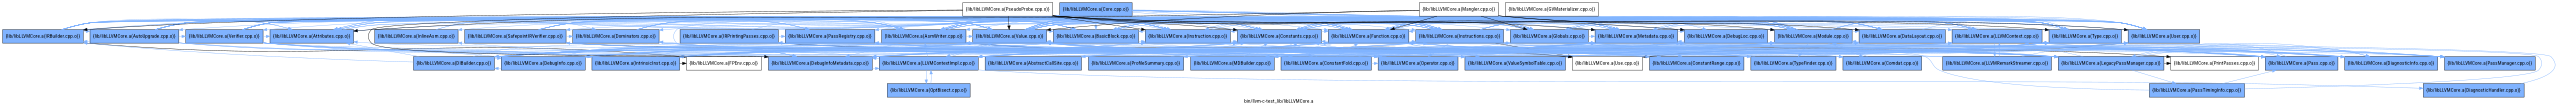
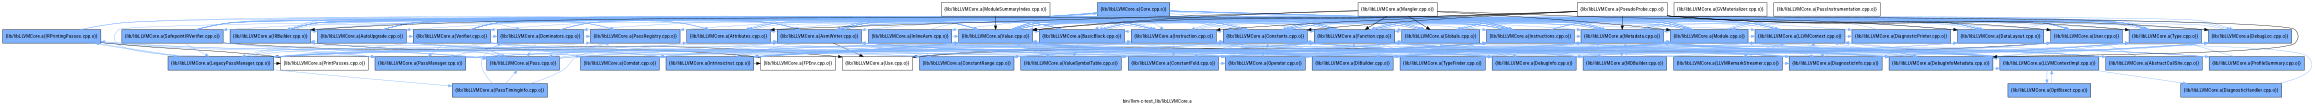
  digraph {
    fontname="Roboto Condensed"
    label="bin/llvm-c-test_lib/libLLVMCore.a"
    rankdir=TB
    node [fillcolor="0.600000 0.5 1" fontname="Roboto Condensed" group=1 shape=box style=filled]
    edge [color="0.600000 0.5 1" fontname="Roboto Condensed"]
    n1 [label="{lib/libLLVMCore.a(Core.cpp.o)}"]
    n2 [label="{lib/libLLVMCore.a(Attributes.cpp.o)}"]
    n3 [label="{lib/libLLVMCore.a(AsmWriter.cpp.o)}"]
    n4 [label="{lib/libLLVMCore.a(AutoUpgrade.cpp.o)}"]
    n5 [label="{lib/libLLVMCore.a(BasicBlock.cpp.o)}"]
    n6 [label="{lib/libLLVMCore.a(Dominators.cpp.o)}"]
    n7 [label="{lib/libLLVMCore.a(Function.cpp.o)}"]
    n8 [label="{lib/libLLVMCore.a(Globals.cpp.o)}"]
    n9 [label="{lib/libLLVMCore.a(IRBuilder.cpp.o)}"]
    n10 [label="{lib/libLLVMCore.a(IRPrintingPasses.cpp.o)}"]
    n11 [label="{lib/libLLVMCore.a(InlineAsm.cpp.o)}"]
    n12 [label="{lib/libLLVMCore.a(Instruction.cpp.o)}"]
    n13 [label="{lib/libLLVMCore.a(Instructions.cpp.o)}"]
    n14 [label="{lib/libLLVMCore.a(Constants.cpp.o)}"]
    n15 [label="{lib/libLLVMCore.a(DataLayout.cpp.o)}"]
    n16 [label="{lib/libLLVMCore.a(DebugLoc.cpp.o)}"]
+   n17 [label="{lib/libLLVMCore.a(DiagnosticPrinter.cpp.o)}"]
    n18 [label="{lib/libLLVMCore.a(LLVMContext.cpp.o)}"]
    n19 [label="{lib/libLLVMCore.a(Metadata.cpp.o)}"]
    n20 [label="{lib/libLLVMCore.a(Module.cpp.o)}"]
    n21 [label="{lib/libLLVMCore.a(PassRegistry.cpp.o)}"]
    n22 [label="{lib/libLLVMCore.a(SafepointIRVerifier.cpp.o)}"]
    n23 [label="{lib/libLLVMCore.a(Type.cpp.o)}"]
    n24 [label="{lib/libLLVMCore.a(User.cpp.o)}"]
    n25 [label="{lib/libLLVMCore.a(Value.cpp.o)}"]
    n26 [label="{lib/libLLVMCore.a(Verifier.cpp.o)}"]
    n27 [label="{lib/libLLVMCore.a(Comdat.cpp.o)}"]
    n28 [label="{lib/libLLVMCore.a(ConstantRange.cpp.o)}"]
    n29 [label="{lib/libLLVMCore.a(DebugInfoMetadata.cpp.o)}"]
    n30 [label="{lib/libLLVMCore.a(IntrinsicInst.cpp.o)}"]
    n31 [label="{lib/libLLVMCore.a(Operator.cpp.o)}"]
    n32 [label="{lib/libLLVMCore.a(TypeFinder.cpp.o)}"]
    n33 [group=0 label="{lib/libLLVMCore.a(Use.cpp.o)}" fillcolor="" style=""]
    n34 [label="{lib/libLLVMCore.a(DebugInfo.cpp.o)}"]
    n35 [label="{lib/libLLVMCore.a(DiagnosticInfo.cpp.o)}"]
    n36 [label="{lib/libLLVMCore.a(ValueSymbolTable.cpp.o)}"]
    n37 [label="{lib/libLLVMCore.a(LegacyPassManager.cpp.o)}"]
    n38 [label="{lib/libLLVMCore.a(Pass.cpp.o)}"]
    n39 [label="{lib/libLLVMCore.a(PassManager.cpp.o)}"]
    n40 [label="{lib/libLLVMCore.a(AbstractCallSite.cpp.o)}"]
    n41 [label="{lib/libLLVMCore.a(MDBuilder.cpp.o)}"]
    n42 [group=0 label="{lib/libLLVMCore.a(FPEnv.cpp.o)}" fillcolor="" style=""]
    n43 [group=0 label="{lib/libLLVMCore.a(PrintPasses.cpp.o)}" fillcolor="" style=""]
    n44 [label="{lib/libLLVMCore.a(LLVMContextImpl.cpp.o)}"]
    n45 [label="{lib/libLLVMCore.a(ConstantFold.cpp.o)}"]
    n46 [label="{lib/libLLVMCore.a(LLVMRemarkStreamer.cpp.o)}"]
    n47 [label="{lib/libLLVMCore.a(DIBuilder.cpp.o)}"]
    n48 [label="{lib/libLLVMCore.a(ProfileSummary.cpp.o)}"]
    n49 [label="{lib/libLLVMCore.a(PassTimingInfo.cpp.o)}"]
    n50 [label="{lib/libLLVMCore.a(DiagnosticHandler.cpp.o)}"]
    n51 [label="{lib/libLLVMCore.a(OptBisect.cpp.o)}"]
    n52 [group=0 label="{lib/libLLVMCore.a(GVMaterializer.cpp.o)}" fillcolor="" style=""]
+   n53 [group=0 label="{lib/libLLVMCore.a(ModuleSummaryIndex.cpp.o)}" fillcolor="" style=""]
+   n54 [group=0 label="{lib/libLLVMCore.a(PassInstrumentation.cpp.o)}" fillcolor="" style=""]
    n55 [group=0 label="{lib/libLLVMCore.a(Mangler.cpp.o)}" fillcolor="" style=""]
    n56 [group=0 label="{lib/libLLVMCore.a(PseudoProbe.cpp.o)}" fillcolor="" style=""]
    subgraph sub_1 {
      rank=same
      n1
    }
    subgraph sub_2 {
      rank=same
      n2
      n3
      n4
      n5
      n6
      n7
      n8
      n9
      n10
      n11
      n12
      n13
      n14
      n15
      n16
+     n17
      n18
      n19
      n20
      n21
      n22
      n23
      n24
      n25
      n26
    }
    subgraph sub_3 {
      rank=same
      n27
      n28
      n29
      n30
      n31
      n32
      n33
      n34
      n35
      n36
      n37
      n38
      n39
      n40
      n41
      n42
      n43
      n44
      n45
      n46
      n47
      n48
    }
    subgraph sub_4 {
      rank=same
      n1
    }
    subgraph sub_5 {
      rank=same
      n2
      n3
      n4
      n5
      n6
      n7
      n8
      n9
      n10
      n11
      n12
      n13
      n14
      n15
      n16
+     n17
      n18
      n19
      n20
      n21
      n22
      n23
      n24
      n25
      n26
    }
    subgraph sub_6 {
      rank=same
      n27
      n28
      n29
      n30
      n31
      n32
      n33
      n34
      n35
      n36
      n37
      n38
      n39
      n40
      n41
      n42
      n43
      n44
      n45
      n46
      n47
      n48
    }
    n1 -> n2
    n1 -> n3
    n1 -> n4
    n1 -> n5
    n1 -> n6
    n1 -> n7
    n1 -> n8
    n1 -> n9
    n1 -> n11
    n1 -> n12
    n1 -> n13
    n1 -> n14
    n1 -> n15
    n1 -> n16
+   n1 -> n17
    n1 -> n18
    n1 -> n19
    n1 -> n20
    n1 -> n21
    n1 -> n22
    n1 -> n23
    n1 -> n24
    n1 -> n25
    n1 -> n26
    n1 -> n39
    n2 -> n3
    n2 -> n7
    n3 -> n2
    n3 -> n5
    n3 -> n7
    n3 -> n8
    n3 -> n12
    n3 -> n13
-   n3 -> n14
+   n33 -> n14
    n3 -> n18
    n3 -> n19
    n3 -> n20
    n3 -> n23
    n3 -> n24
    n3 -> n25
    n3 -> n27
    n3 -> n28
    n3 -> n29
    n3 -> n30
    n3 -> n31
    n3 -> n32
    n3 -> n33 [color=""]
    n4 -> n2
    n4 -> n3
    n4 -> n5
    n4 -> n7
    n4 -> n8
    n4 -> n9
    n4 -> n12
    n4 -> n13
    n4 -> n14
    n4 -> n15
    n4 -> n18
    n4 -> n19
    n4 -> n20
    n4 -> n23
    n4 -> n24
    n4 -> n25
    n4 -> n26
    n4 -> n30
    n4 -> n34
    n4 -> n35
    n5 -> n12
    n5 -> n13
    n5 -> n14
    n5 -> n19
    n5 -> n23
    n5 -> n24
    n5 -> n25
    n5 -> n36
    n6 -> n3
    n6 -> n5
    n6 -> n12
    n6 -> n21
    n6 -> n25
    n6 -> n37
    n6 -> n38
    n6 -> n39
    n7 -> n2
    n7 -> n5
    n7 -> n8
    n7 -> n13
    n7 -> n14
    n7 -> n15
    n7 -> n18
    n7 -> n19
    n7 -> n20
    n7 -> n23
    n7 -> n24
    n7 -> n25
    n7 -> n29
    n7 -> n30
    n7 -> n36
    n7 -> n40
    n7 -> n41
    n8 -> n7
    n8 -> n14
    n8 -> n19
    n8 -> n20
    n8 -> n23
    n8 -> n24
    n8 -> n25
    n8 -> n28
    n9 -> n1
    n9 -> n2
    n9 -> n4
    n9 -> n5
    n9 -> n7
    n9 -> n8
    n9 -> n12
    n9 -> n13
    n9 -> n14
    n9 -> n15
    n9 -> n19
    n9 -> n23
    n9 -> n24
    n9 -> n25
    n9 -> n42 [color=""]
    n10 -> n3
    n10 -> n21
    n10 -> n37
    n10 -> n38
    n10 -> n39
    n10 -> n43 [color=""]
    n11 -> n23
    n11 -> n25
    n12 -> n2
    n12 -> n5
    n12 -> n13
    n12 -> n14
    n12 -> n24
    n12 -> n25
    n12 -> n45
    n13 -> n2
    n13 -> n5
    n13 -> n7
+   n13 -> n9
    n13 -> n12
    n13 -> n14
    n13 -> n15
    n13 -> n19
    n13 -> n20
    n13 -> n23
    n13 -> n24
    n13 -> n25
    n13 -> n31
    n13 -> n33 [color=""]
    n13 -> n41
    n13 -> n44
    n14 -> n7
    n14 -> n8
    n14 -> n12
    n14 -> n13
    n14 -> n23
    n14 -> n24
    n14 -> n25
    n14 -> n31
    n14 -> n45
    n15 -> n8
    n15 -> n20
    n15 -> n23
    n16 -> n19
    n16 -> n29
    n16 -> n34
+   n17 -> n25
    n18 -> n3
+   n18 -> n17
    n18 -> n35
    n18 -> n44
    n18 -> n46
    n19 -> n3
    n19 -> n14
    n19 -> n16
    n19 -> n18
    n19 -> n20
    n19 -> n23
    n19 -> n25
    n19 -> n28
    n19 -> n29
    n19 -> n41
    n19 -> n44
    n19 -> n47
    n20 -> n3
    n20 -> n7
    n20 -> n8
    n20 -> n14
    n20 -> n15
    n20 -> n18
    n20 -> n19
    n20 -> n23
    n20 -> n24
    n20 -> n25
    n20 -> n27
    n20 -> n32
    n20 -> n36
    n20 -> n48
    n21 -> n38
    n22 -> n3
    n22 -> n5
    n22 -> n6
    n22 -> n7
    n22 -> n12
    n22 -> n14
    n22 -> n21
    n22 -> n25
    n22 -> n33 [color=""]
    n22 -> n37
    n22 -> n38
    n22 -> n39
    n23 -> n14
    n24 -> n30
    n24 -> n33 [color=""]
    n25 -> n2
    n25 -> n5
    n25 -> n7
    n25 -> n8
    n25 -> n12
    n25 -> n13
    n25 -> n14
    n25 -> n15
    n25 -> n18
    n25 -> n19
    n25 -> n23
    n25 -> n24
    n25 -> n30
    n25 -> n31
    n25 -> n34
    n25 -> n36
    n25 -> n44
    n26 -> n2
    n26 -> n3
    n26 -> n5
    n26 -> n6
    n26 -> n7
    n26 -> n8
    n26 -> n12
    n26 -> n13
    n26 -> n14
    n26 -> n15
    n26 -> n16
    n26 -> n18
    n26 -> n19
    n26 -> n20
    n26 -> n21
    n26 -> n23
    n26 -> n24
    n26 -> n25
    n26 -> n27
    n26 -> n28
    n26 -> n29
    n26 -> n30
    n26 -> n37
    n26 -> n38
    n26 -> n39
    n27 -> n20
    n28 -> n13
    n29 -> n14
    n29 -> n18
    n29 -> n19
    n29 -> n23
    n29 -> n44
    n30 -> n5
    n30 -> n12
    n30 -> n13
    n30 -> n14
    n30 -> n15
    n30 -> n19
    n30 -> n20
    n30 -> n23
    n30 -> n24
    n30 -> n25
    n30 -> n29
    n30 -> n42 [color=""]
    n31 -> n14
    n31 -> n15
    n31 -> n23
    n32 -> n7
    n32 -> n8
    n32 -> n19
-   n32 -> n22
    n34 -> n7
    n34 -> n12
    n34 -> n16
    n34 -> n19
    n34 -> n20
    n34 -> n25
    n34 -> n29
    n34 -> n47
    n35 -> n3
    n35 -> n7
    n35 -> n12
    n35 -> n16
    n35 -> n18
    n35 -> n19
    n35 -> n25
    n36 -> n25
    n37 -> n3
    n37 -> n7
    n37 -> n8
    n37 -> n10
    n37 -> n18
    n37 -> n20
    n37 -> n21
    n37 -> n25
    n37 -> n35
    n37 -> n38
    n37 -> n43 [color=""]
    n37 -> n49
    n38 -> n2
    n38 -> n10
    n38 -> n18
    n38 -> n21
    n38 -> n25
    n38 -> n37
    n39 -> n7
    n39 -> n8
    n39 -> n25
    n40 -> n13
    n40 -> n14
    n40 -> n19
    n40 -> n24
    n41 -> n14
    n41 -> n19
    n41 -> n23
    n41 -> n25
    n44 -> n3
    n44 -> n11
    n44 -> n14
    n44 -> n18
    n44 -> n19
    n44 -> n20
-   n44 -> n24
    n44 -> n25
    n44 -> n29
    n44 -> n50
    n44 -> n51
    n45 -> n7
    n45 -> n8
    n45 -> n13
    n45 -> n14
    n45 -> n20
    n45 -> n23
    n45 -> n25
    n45 -> n31
    n46 -> n18
    n46 -> n25
    n46 -> n35
    n47 -> n2
    n47 -> n5
    n47 -> n7
    n47 -> n9
    n47 -> n12
    n47 -> n13
    n47 -> n14
    n47 -> n16
    n47 -> n19
    n47 -> n20
    n47 -> n23
    n47 -> n24
    n47 -> n25
    n47 -> n29
    n47 -> n34
    n48 -> n14
    n48 -> n19
    n48 -> n23
    n49 -> n3
    n49 -> n6
    n49 -> n38
    n50 -> n18
    n51 -> n44
+   n53 -> n25 [color=""]
    n55 -> n2 [color=""]
    n55 -> n7 [color=""]
    n55 -> n8 [color=""]
    n55 -> n15 [color=""]
    n55 -> n20 [color=""]
    n55 -> n25 [color=""]
    n56 -> n9 [color=""]
    n56 -> n12 [color=""]
    n56 -> n14 [color=""]
    n56 -> n16 [color=""]
    n56 -> n19 [color=""]
    n56 -> n23 [color=""]
    n56 -> n24 [color=""]
    n56 -> n25 [color=""]
    n56 -> n29 [color=""]
  }
